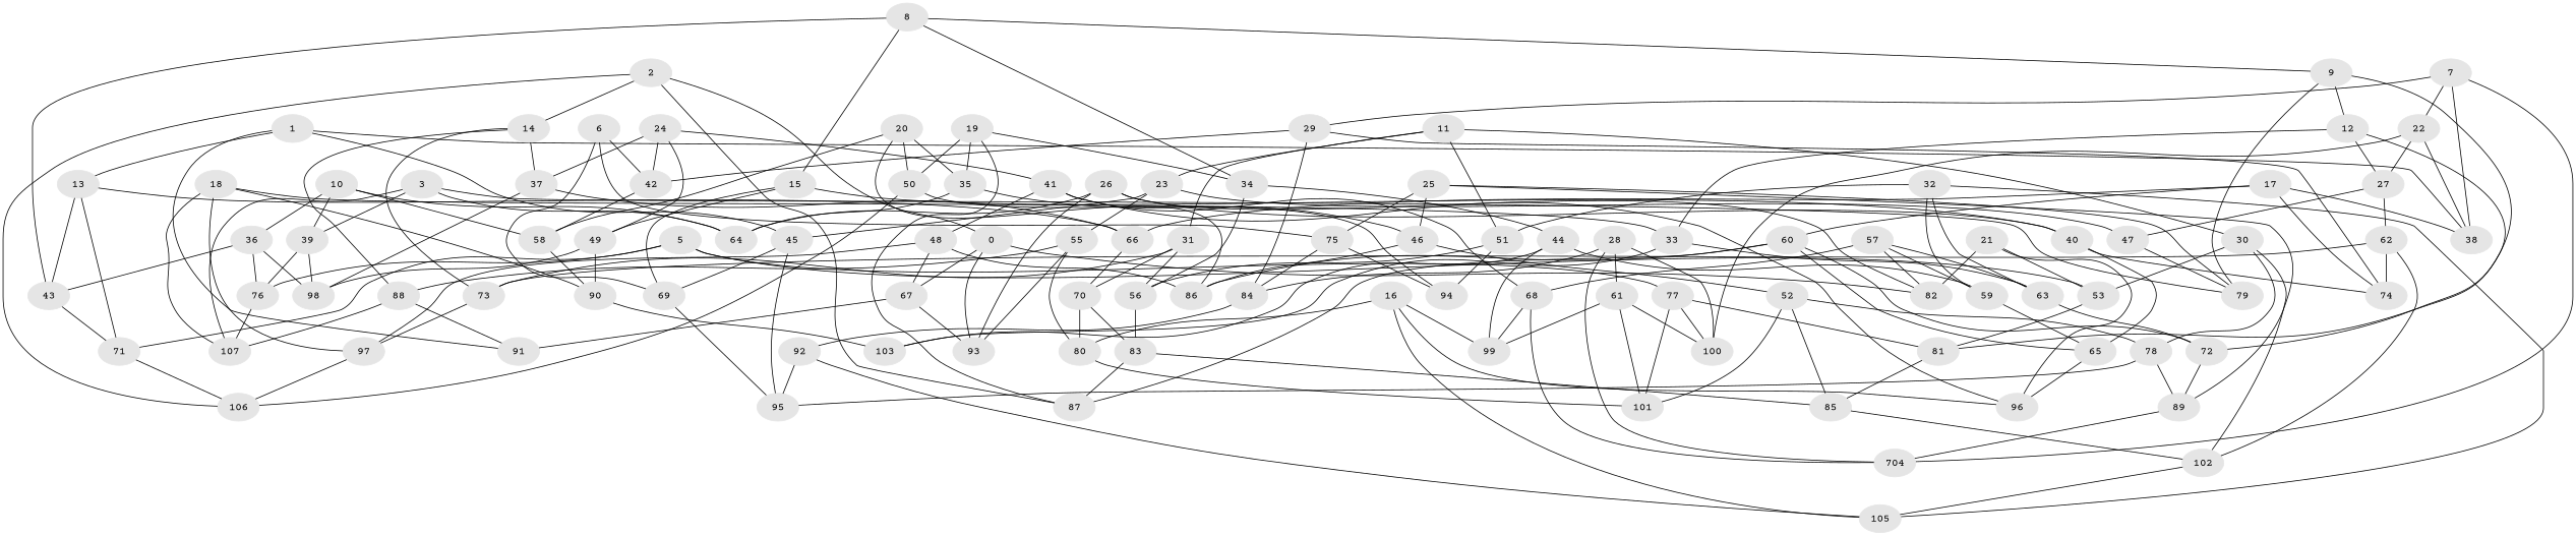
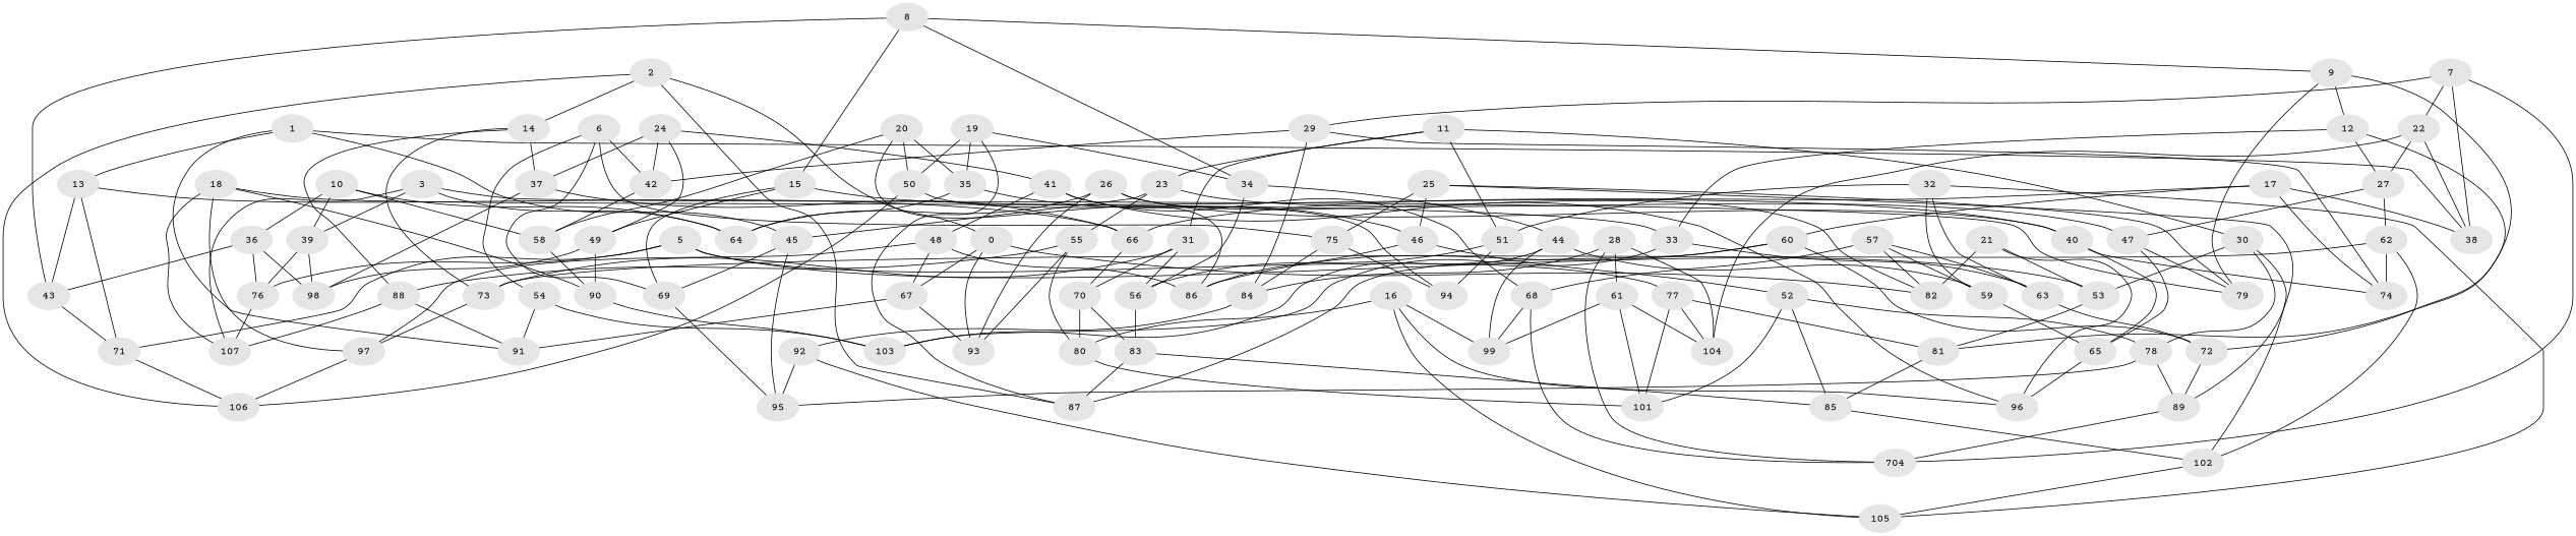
  graph {
    fontname="Courier Prime"
    node [color=gray90 fontname="Courier Prime" style=filled]
    edge [fontname="Courier Prime"]
    1
    13
    38
    45
    91
    71
    43
    66
    69
    95
    n11 [label=0]
    2
    14
    87
    106
    67
    82
    93
    37
    73
    88
    3
    39
    64
    79
    107
    76
    98
    5
    53
    77
    81
-   100
+   100 [label=104]
    101
    6
    42
+   54
    75
    58
    103
    84
    94
    7
    22
    29
    n46 [label=704]
    27
    74
    8
    9
    15
    34
    12
    40
    49
    56
    44
    33
    72
    85
    10
    36
    90
    11
    23
    30
    31
    51
    47
    55
    78
    102
    70
    62
    63
    89
    97
    65
    16
    80
    96
    99
    105
    17
    60
    86
    18
    19
    35
    50
    46
    20
    21
    92
    24
    41
    48
    68
    25
    52
    26
    28
    61
    83
    32
    59
    57
    1 -- 13
    1 -- 38
    1 -- 45
    1 -- 91
    13 -- 71
    13 -- 43
    13 -- 66
    45 -- 69
    45 -- 95
    71 -- 106
    43 -- 71
    66 -- 70
    69 -- 95
    n11 -- 67
    n11 -- 82
    n11 -- 93
    2 -- n11
    2 -- 14
    2 -- 87
    2 -- 106
    14 -- 37
    14 -- 73
    14 -- 88
    67 -- 91
    67 -- 93
    37 -- 66
    37 -- 98
    73 -- 97
    88 -- 91
    88 -- 107
    3 -- 39
    3 -- 64
    3 -- 79
    3 -- 107
    39 -- 76
    39 -- 98
    76 -- 107
    5 -- 71
    5 -- 76
    5 -- 53
    5 -- 77
    53 -- 81
    77 -- 81
    77 -- 100
    77 -- 101
    81 -- 85
    6 -- 69
    6 -- 42
+   6 -- 54
    6 -- 75
    42 -- 58
+   54 -- 91
+   54 -- 103
    75 -- 84
    75 -- 94
    58 -- 90
    84 -- 92
    7 -- 38
    7 -- 22
    7 -- 29
    7 -- n46
    22 -- 38
    22 -- 100
    22 -- 27
    29 -- 42
    29 -- 84
    29 -- 74
    27 -- 47
    27 -- 62
    8 -- 43
    8 -- 9
    8 -- 15
    8 -- 34
    9 -- 79
    9 -- 81
    9 -- 12
    15 -- 69
    15 -- 40
    15 -- 49
    34 -- 56
    34 -- 44
    12 -- 27
    12 -- 33
    12 -- 72
    40 -- 74
    40 -- 65
    49 -- 98
    49 -- 90
    56 -- 83
    44 -- 103
    44 -- 99
    44 -- 59
    33 -- 103
    33 -- 63
    72 -- 89
    85 -- 102
    10 -- 39
    10 -- 64
    10 -- 58
    10 -- 36
    36 -- 43
    36 -- 76
    36 -- 98
    90 -- 103
    11 -- 23
    11 -- 30
    11 -- 31
    11 -- 51
    23 -- 45
    23 -- 47
    23 -- 55
    30 -- 53
    30 -- 78
    30 -- 102
    31 -- 73
    31 -- 56
    31 -- 70
    51 -- 94
    51 -- 56
    47 -- 79
-   60 -- 65
+   47 -- 65
    55 -- 93
    55 -- 88
    55 -- 80
    78 -- 95
    78 -- 89
    102 -- 105
    70 -- 80
    70 -- 83
    62 -- 73
    62 -- 74
    62 -- 102
    63 -- 72
    89 -- n46
    97 -- 106
    65 -- 96
    16 -- 80
    16 -- 96
    16 -- 99
    16 -- 105
    80 -- 101
    17 -- 38
    17 -- 66
    17 -- 74
    17 -- 60
    60 -- 87
    60 -- 72
    60 -- 86
    18 -- 107
    18 -- 33
    18 -- 90
    18 -- 97
    19 -- 87
    19 -- 34
    19 -- 35
    19 -- 50
    35 -- 64
    35 -- 46
    50 -- 106
    50 -- 94
    46 -- 86
    46 -- 52
    20 -- 58
    20 -- 86
    20 -- 35
    20 -- 50
    21 -- 82
    21 -- 53
    21 -- 96
    92 -- 95
    92 -- 105
    24 -- 37
    24 -- 42
    24 -- 49
    24 -- 41
    41 -- 96
    41 -- 48
    41 -- 68
    48 -- 67
    48 -- 97
    48 -- 86
    68 -- n46
    68 -- 99
    25 -- 79
    25 -- 75
    25 -- 89
    25 -- 46
    52 -- 101
    52 -- 85
    52 -- 78
    26 -- 82
    26 -- 93
    26 -- 64
    26 -- 40
    28 -- 100
    28 -- 84
    28 -- n46
    28 -- 61
    61 -- 100
    61 -- 101
    61 -- 99
    83 -- 87
    83 -- 85
    32 -- 51
    32 -- 63
    32 -- 105
    32 -- 59
    59 -- 65
    57 -- 82
    57 -- 63
    57 -- 68
    57 -- 59
  }
